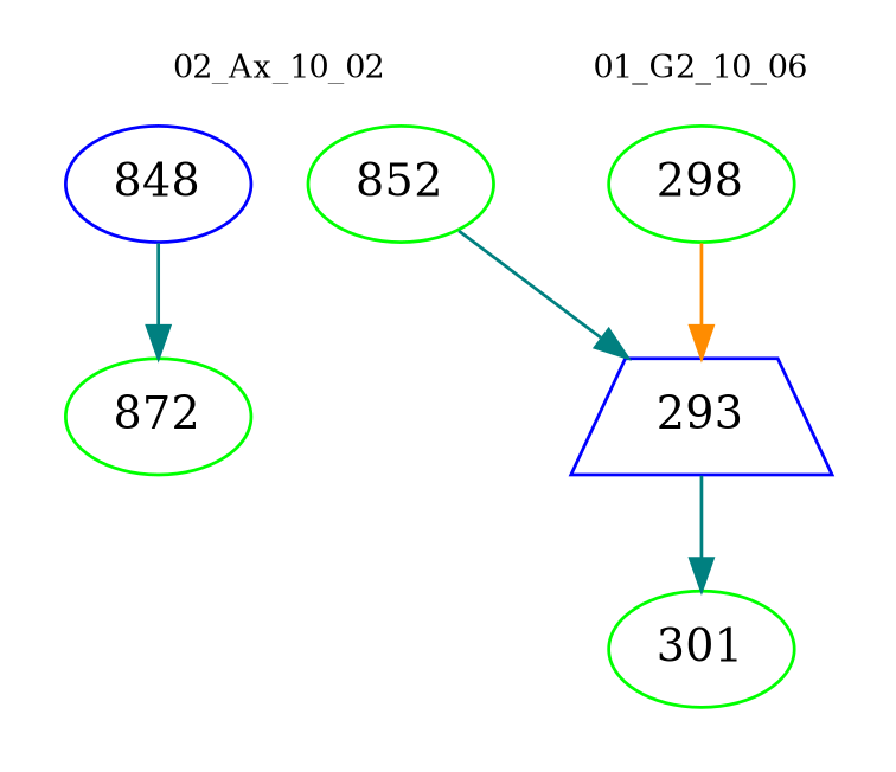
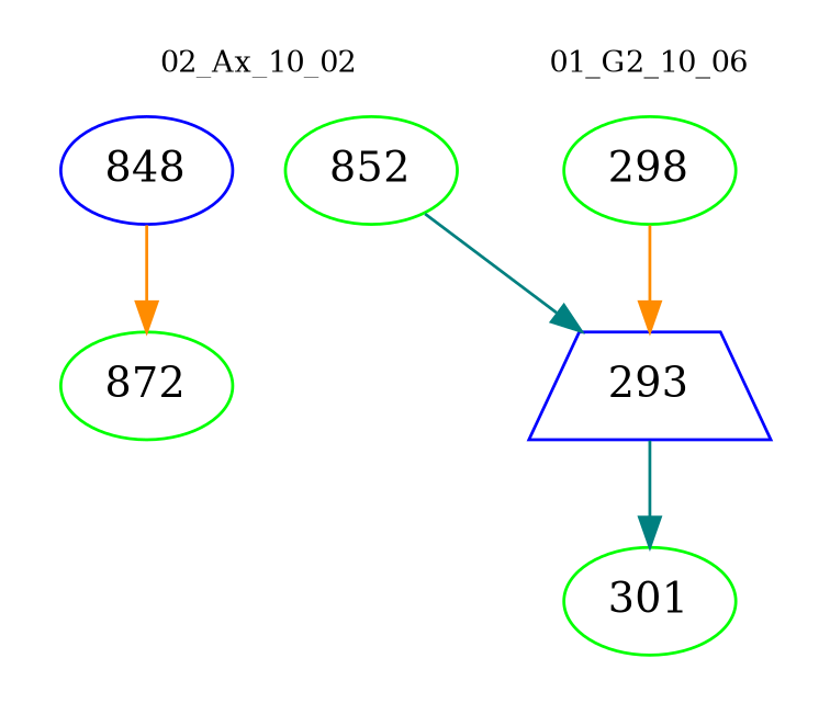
  digraph {
    node [color=green shape=ellipse]
    edge [color=teal]
    n1 [label=852]
    n2 [color=blue label=848]
    n3 [label=872]
    n4 [label=298]
    n5 [color=blue label=293 shape=trapezium]
    n6 [label=301]
    subgraph cluster_1 {
      color=white
      fontsize=10
      label="02_Ax_10_02"
      n1
      n2
      n3
    }
    subgraph cluster_2 {
      color=white
      fontsize=10
      label="01_G2_10_06"
      n4
      n5
      n6
    }
    n1 -> n5
-   n2 -> n3
+   n2 -> n3 [color=darkorange]
    n4 -> n5 [color=darkorange]
    n5 -> n6
  }
